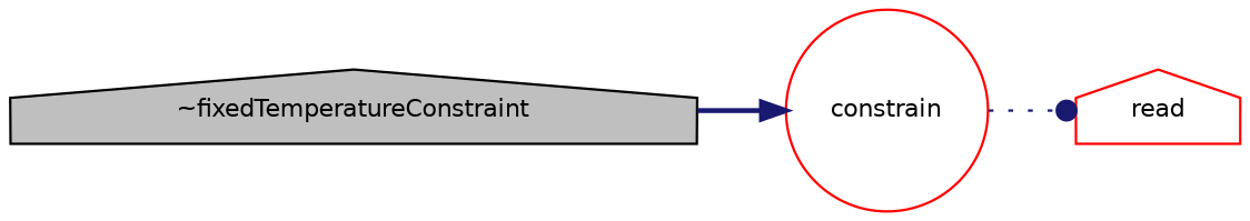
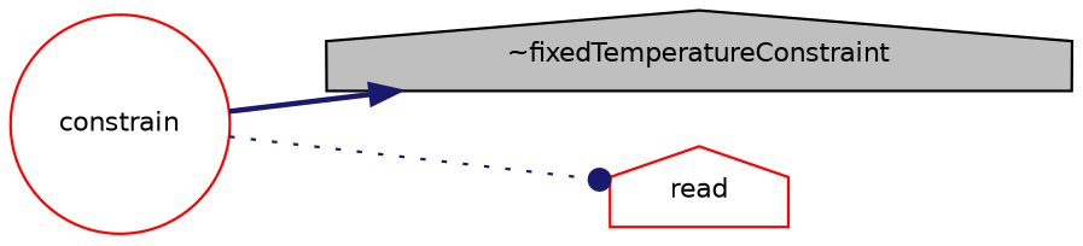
  digraph {
    rankdir=LR
    node [color=red fontname=Helvetica fontsize=10 shape=house]
    edge [color=midnightblue fontname=Helvetica fontsize=10 labelfontname=Helvetica labelfontsize=10]
    n1 [color=black fillcolor=grey75 fontcolor=black height=0.2 label="~fixedTemperatureConstraint" style=filled width=0.4]
    n2 [height=0.2 label=constrain shape=circle width=0.4]
    n3 [height=0.2 label=read width=0.4]
-   n1 -> n2 [arrowhead=normal style=bold]
+   n2 -> n1 [arrowhead=normal style=bold]
    n2 -> n3 [arrowhead=dot style=dotted]
  }
